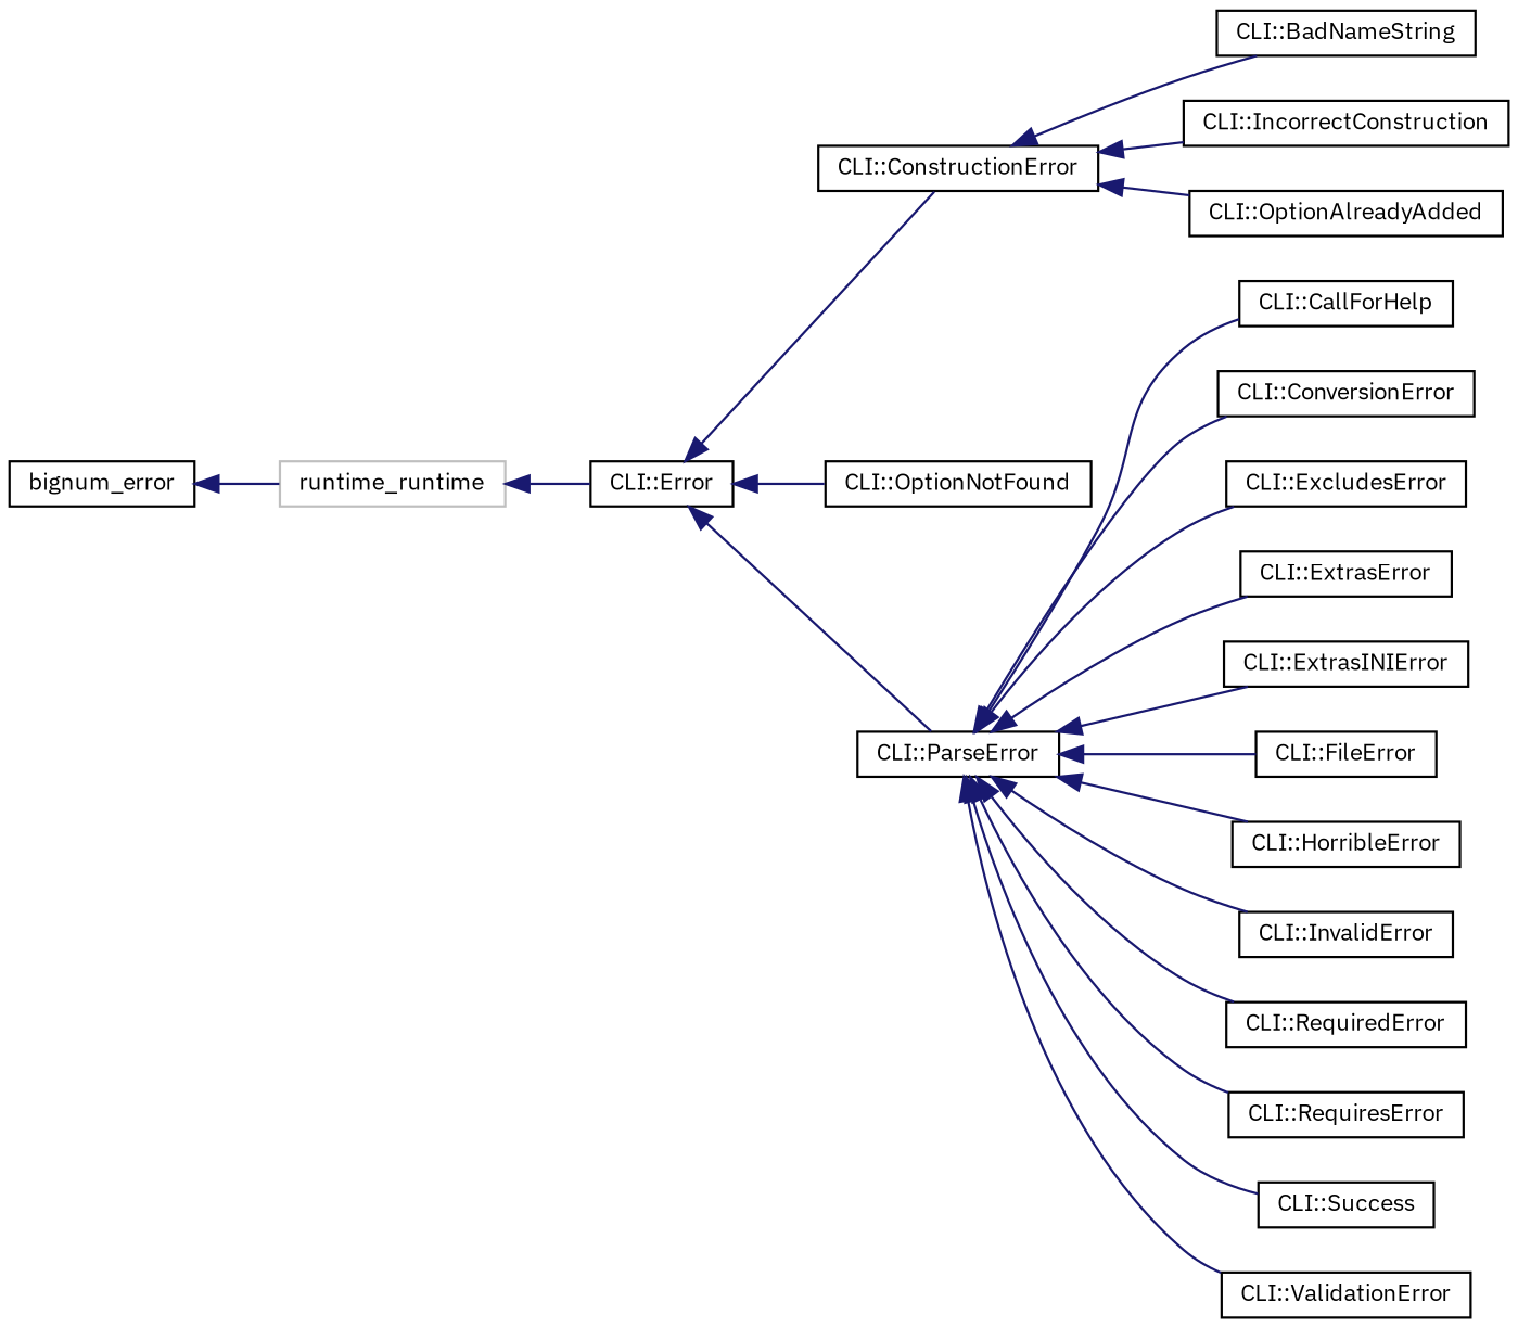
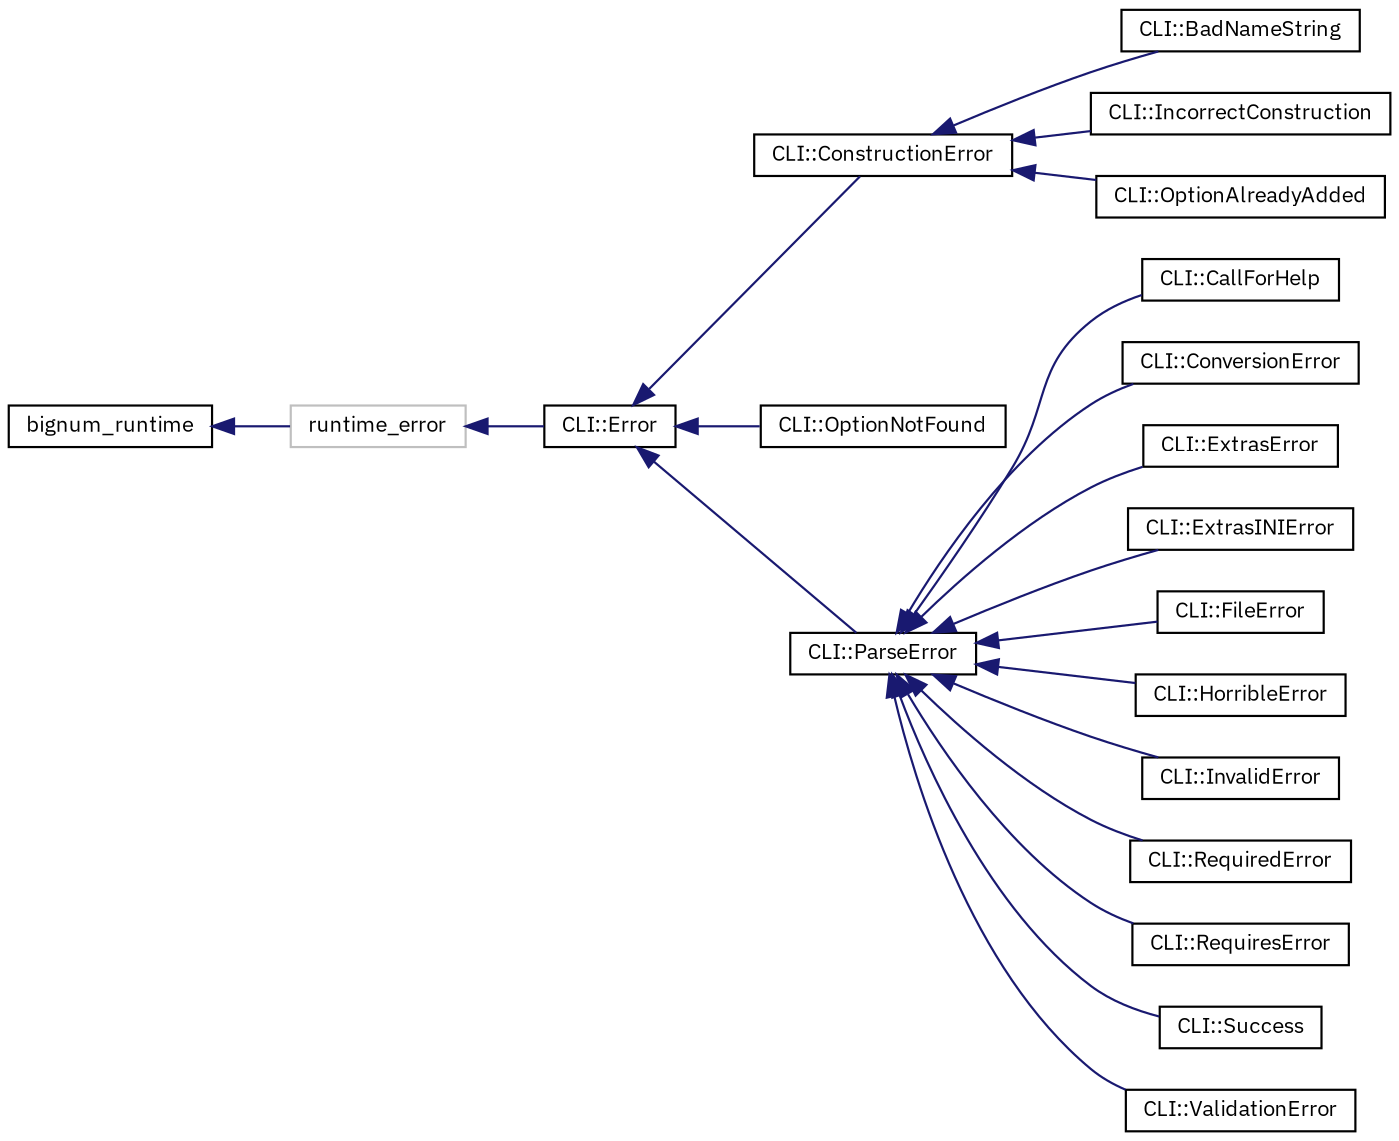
  digraph {
    fontname="IBM Plex Sans"
    rankdir=LR
    node [color=black fillcolor=white fontname="IBM Plex Sans" fontsize=10 shape=record style=filled]
    edge [color=midnightblue dir=back fontname="IBM Plex Sans" fontsize=10 labelfontname=Helvetica labelfontsize=10 style=solid]
-   n1 [color=grey75 height=0.2 label=runtime_runtime width=0.4]
+   n1 [color=grey75 height=0.2 label=runtime_error width=0.4]
    n2 [height=0.2 label="CLI::Error" width=0.4]
-   n3 [height=0.2 label=bignum_error width=0.4]
+   n3 [height=0.2 label=bignum_runtime width=0.4]
    n4 [height=0.2 label="CLI::ConstructionError" width=0.4]
    n5 [height=0.2 label="CLI::OptionNotFound" width=0.4]
    n6 [height=0.2 label="CLI::ParseError" width=0.4]
    n7 [height=0.2 label="CLI::BadNameString" width=0.4]
    n8 [height=0.2 label="CLI::IncorrectConstruction" width=0.4]
    n9 [height=0.2 label="CLI::OptionAlreadyAdded" width=0.4]
    n10 [height=0.2 label="CLI::CallForHelp" width=0.4]
    n11 [height=0.2 label="CLI::ConversionError" width=0.4]
-   n12 [height=0.2 label="CLI::ExcludesError" width=0.4]
    n13 [height=0.2 label="CLI::ExtrasError" width=0.4]
    n14 [height=0.2 label="CLI::ExtrasINIError" width=0.4]
    n15 [height=0.2 label="CLI::FileError" width=0.4]
    n16 [height=0.2 label="CLI::HorribleError" width=0.4]
    n17 [height=0.2 label="CLI::InvalidError" width=0.4]
    n18 [height=0.2 label="CLI::RequiredError" width=0.4]
    n19 [height=0.2 label="CLI::RequiresError" width=0.4]
    n20 [height=0.2 label="CLI::Success" width=0.4]
    n21 [height=0.2 label="CLI::ValidationError" width=0.4]
    n1 -> n2
    n2 -> n4
    n2 -> n5
    n2 -> n6
    n3 -> n1
    n4 -> n7
    n4 -> n8
    n4 -> n9
    n6 -> n10
    n6 -> n11
-   n6 -> n12
    n6 -> n13
    n6 -> n14
    n6 -> n15
    n6 -> n16
    n6 -> n17
    n6 -> n18
    n6 -> n19
    n6 -> n20
    n6 -> n21
  }
